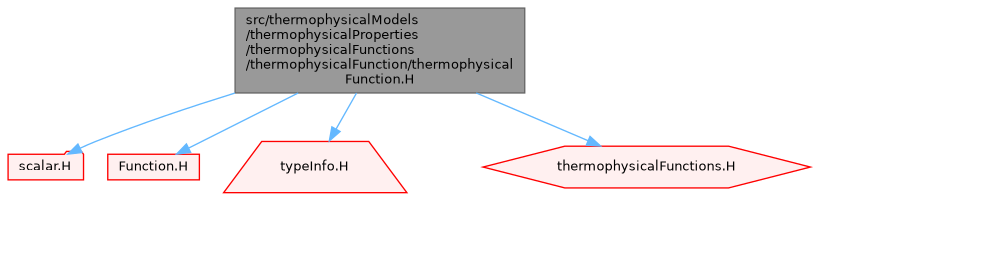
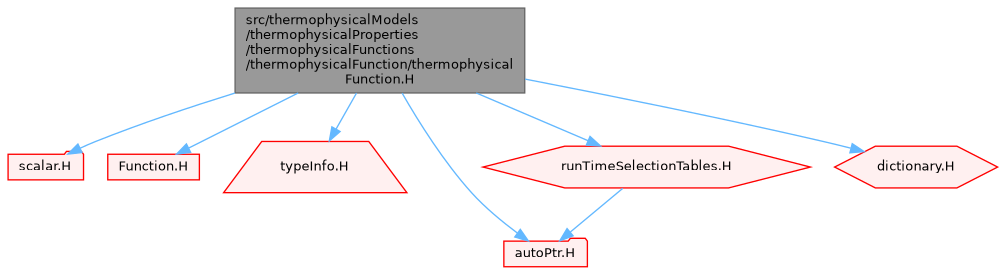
  digraph {
    node [color=red fillcolor="#FFF0F0" fontname=Helvetica fontsize=10 shape=box style=filled]
    edge [color=steelblue1 fontname=Helvetica fontsize=10 labelfontname=Helvetica labelfontsize=10 style=solid]
    n1 [color=gray40 fillcolor=grey60 fontcolor=black height=0.2 label="src/thermophysicalModels\l/thermophysicalProperties\l/thermophysicalFunctions\l/thermophysicalFunction/thermophysical\lFunction.H" width=0.4]
    n2 [height=0.2 label="scalar.H" shape=folder width=0.4]
    n3 [height=0.2 label="Function.H" width=0.4]
    n4 [height=0.2 label="typeInfo.H" shape=trapezium width=0.4]
-   n6 [height=0.2 label="thermophysicalFunctions.H" shape=hexagon width=0.4]
+   n5 [height=0.2 label="autoPtr.H" shape=folder width=0.4]
+   n6 [height=0.2 label="runTimeSelectionTables.H" shape=hexagon width=0.4]
+   n7 [height=0.2 label="dictionary.H" shape=hexagon width=0.4]
    n1 -> n2
    n1 -> n3
    n1 -> n4
+   n1 -> n5
    n1 -> n6
+   n1 -> n7
+   n6 -> n5
  }
